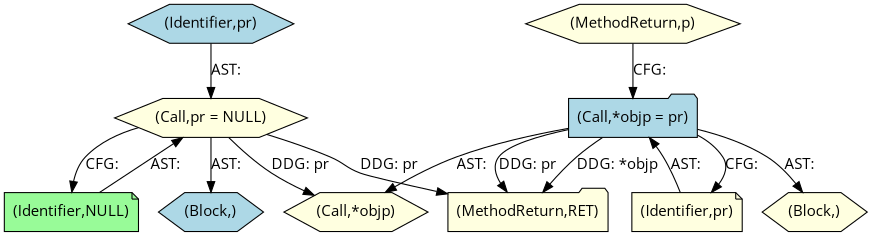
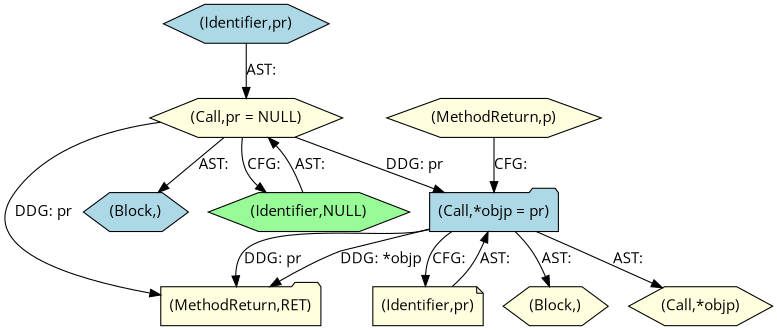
  digraph {
    fontname="Open Sans"
    node [fillcolor=lightyellow fontname="Open Sans" shape=hexagon style=filled]
    edge [fontname="Open Sans"]
    n1 [fillcolor=lightblue label="(Call,*objp = pr)" shape=folder]
    n2 [label="(MethodReturn,RET)" shape=folder]
    n3 [label="(Identifier,pr)" shape=note]
    n4 [label="(Block,)"]
    n5 [label="(Call,*objp)"]
    n6 [label="(Call,pr = NULL)"]
    n7 [fillcolor=lightblue label="(Block,)"]
-   n8 [fillcolor=palegreen label="(Identifier,NULL)" shape=note]
+   n8 [fillcolor=palegreen label="(Identifier,NULL)"]
    n9 [fillcolor=lightblue label="(Identifier,pr)"]
    n10 [label="(MethodReturn,p)"]
    n1 -> n2 [label="DDG: *objp"]
    n1 -> n2 [label="DDG: pr"]
    n1 -> n3 [label="CFG: "]
    n1 -> n4 [label="AST: "]
    n1 -> n5 [label="AST: "]
    n3 -> n1 [label="AST: "]
-   n6 -> n5 [label="DDG: pr"]
+   n6 -> n1 [label="DDG: pr"]
    n6 -> n2 [label="DDG: pr"]
    n6 -> n7 [label="AST: "]
    n6 -> n8 [label="CFG: "]
    n8 -> n6 [label="AST: "]
    n9 -> n6 [label="AST: "]
    n10 -> n1 [label="CFG: "]
  }
